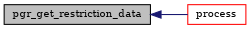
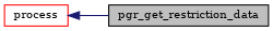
  digraph {
    rankdir=LR
    fontname="DejaVu Serif"
    node [fontname="DejaVu Serif" fontsize=10 shape=record style=filled]
    n1 [color=black fillcolor=grey75 fontcolor=black height=0.2 label=pgr_get_restriction_data width=0.4]
    n2 [color=red fillcolor=white height=0.2 label=process width=0.4]
-   n1 -> n2 [color=midnightblue dir=back fontname="DejaVu Serif" fontsize=10 labelfontname=Helvetica labelfontsize=10 style=solid]
+   n2 -> n1 [color=midnightblue dir=back fontname="DejaVu Serif" fontsize=10 labelfontname=Helvetica labelfontsize=10 style=solid]
  }
